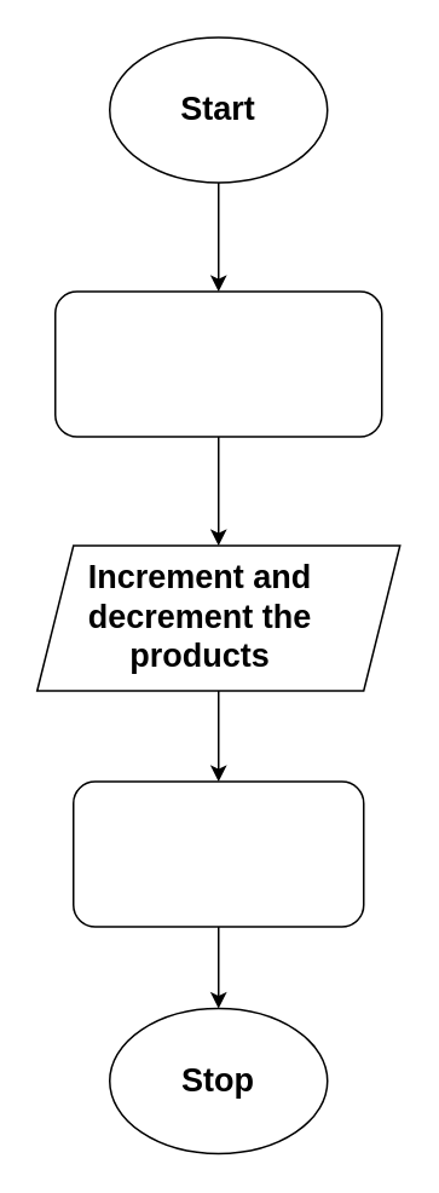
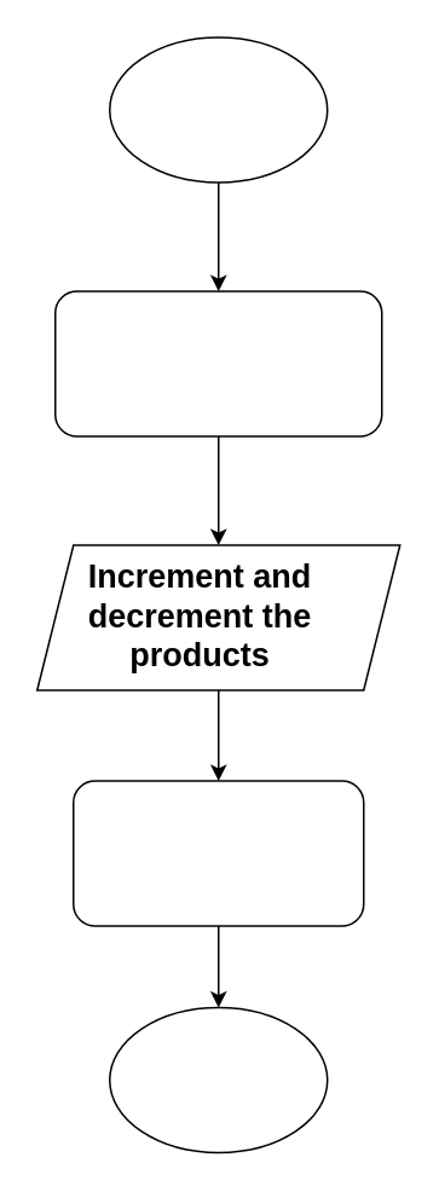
  <mxCell id="0" />
  <mxCell id="1" parent="0" />
  <mxCell id="2" value="" style="edgeStyle=orthogonalEdgeStyle;rounded=0;orthogonalLoop=1;jettySize=auto;html=1;" parent="1" source="3" target="5" edge="1"><mxGeometry relative="1" as="geometry" /></mxCell>
  <mxCell id="3" value="" style="ellipse;whiteSpace=wrap;html=1;" parent="1" vertex="1"><mxGeometry x="60" y="20" width="120" height="80" as="geometry" /></mxCell>
  <mxCell id="4" value="" style="edgeStyle=orthogonalEdgeStyle;rounded=0;orthogonalLoop=1;jettySize=auto;html=1;" parent="1" source="5" target="7" edge="1"><mxGeometry relative="1" as="geometry" /></mxCell>
  <mxCell id="5" value="" style="rounded=1;whiteSpace=wrap;html=1;" parent="1" vertex="1"><mxGeometry x="30" y="160" width="180" height="80" as="geometry" /></mxCell>
  <mxCell id="6" value="" style="edgeStyle=orthogonalEdgeStyle;rounded=0;orthogonalLoop=1;jettySize=auto;html=1;" parent="1" source="7" target="9" edge="1"><mxGeometry relative="1" as="geometry" /></mxCell>
  <mxCell id="7" value="" style="shape=parallelogram;perimeter=parallelogramPerimeter;whiteSpace=wrap;html=1;fixedSize=1;" parent="1" vertex="1"><mxGeometry x="20" y="300" width="200" height="80" as="geometry" /></mxCell>
  <mxCell id="8" value="" style="edgeStyle=orthogonalEdgeStyle;rounded=0;orthogonalLoop=1;jettySize=auto;html=1;" parent="1" source="9" target="10" edge="1"><mxGeometry relative="1" as="geometry" /></mxCell>
  <mxCell id="9" value="" style="rounded=1;whiteSpace=wrap;html=1;" parent="1" vertex="1"><mxGeometry x="40" y="430" width="160" height="80" as="geometry" /></mxCell>
  <mxCell id="10" value="" style="ellipse;whiteSpace=wrap;html=1;" parent="1" vertex="1"><mxGeometry x="60" y="555" width="120" height="80" as="geometry" /></mxCell>
- <mxCell id="11" value="&lt;font style=&quot;font-size: 18px;&quot;&gt;&lt;b&gt;Start&lt;/b&gt;&lt;/font&gt;" style="text;html=1;strokeColor=none;fillColor=none;align=center;verticalAlign=middle;whiteSpace=wrap;rounded=0;" parent="1" vertex="1"><mxGeometry x="90" y="45" width="60" height="30" as="geometry" /></mxCell>
  <mxCell id="12" value="&lt;font style=&quot;font-size: 18px;&quot;&gt;Increment and decrement the products&lt;/font&gt;" style="text;html=1;strokeColor=none;fillColor=none;align=center;verticalAlign=middle;whiteSpace=wrap;rounded=0;fontStyle=1" parent="1" vertex="1"><mxGeometry x="45" y="332.5" width="130" height="15" as="geometry" /></mxCell>
- <mxCell id="13" value="&lt;font style=&quot;font-size: 18px;&quot;&gt;Stop&lt;/font&gt;" style="text;html=1;strokeColor=none;fillColor=none;align=center;verticalAlign=middle;whiteSpace=wrap;rounded=0;fontStyle=1" parent="1" vertex="1"><mxGeometry x="90" y="580" width="60" height="30" as="geometry" /></mxCell>
